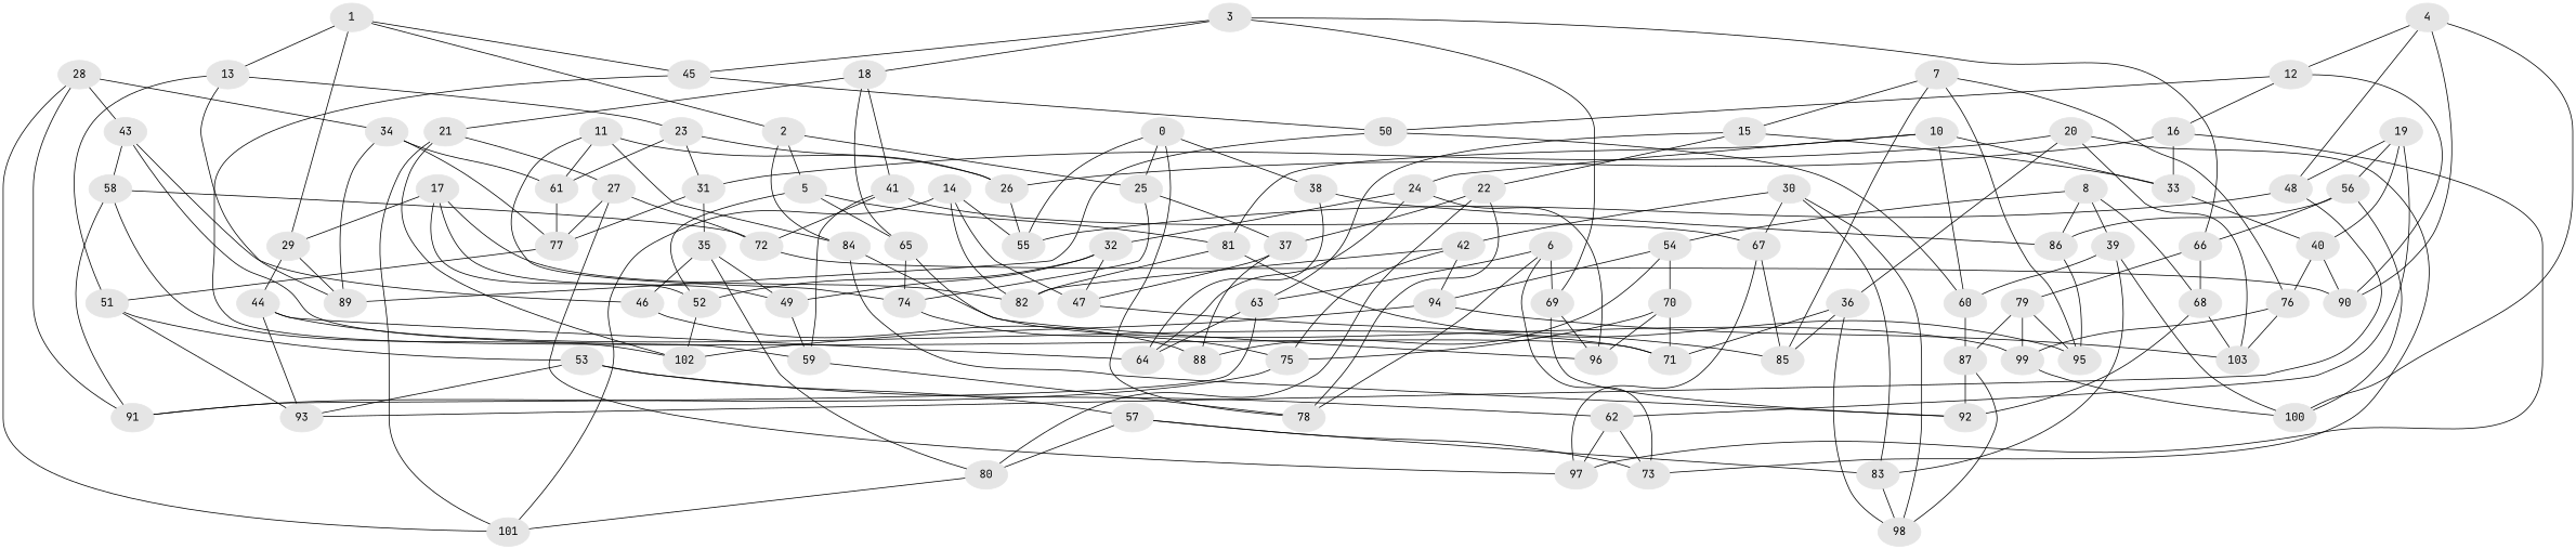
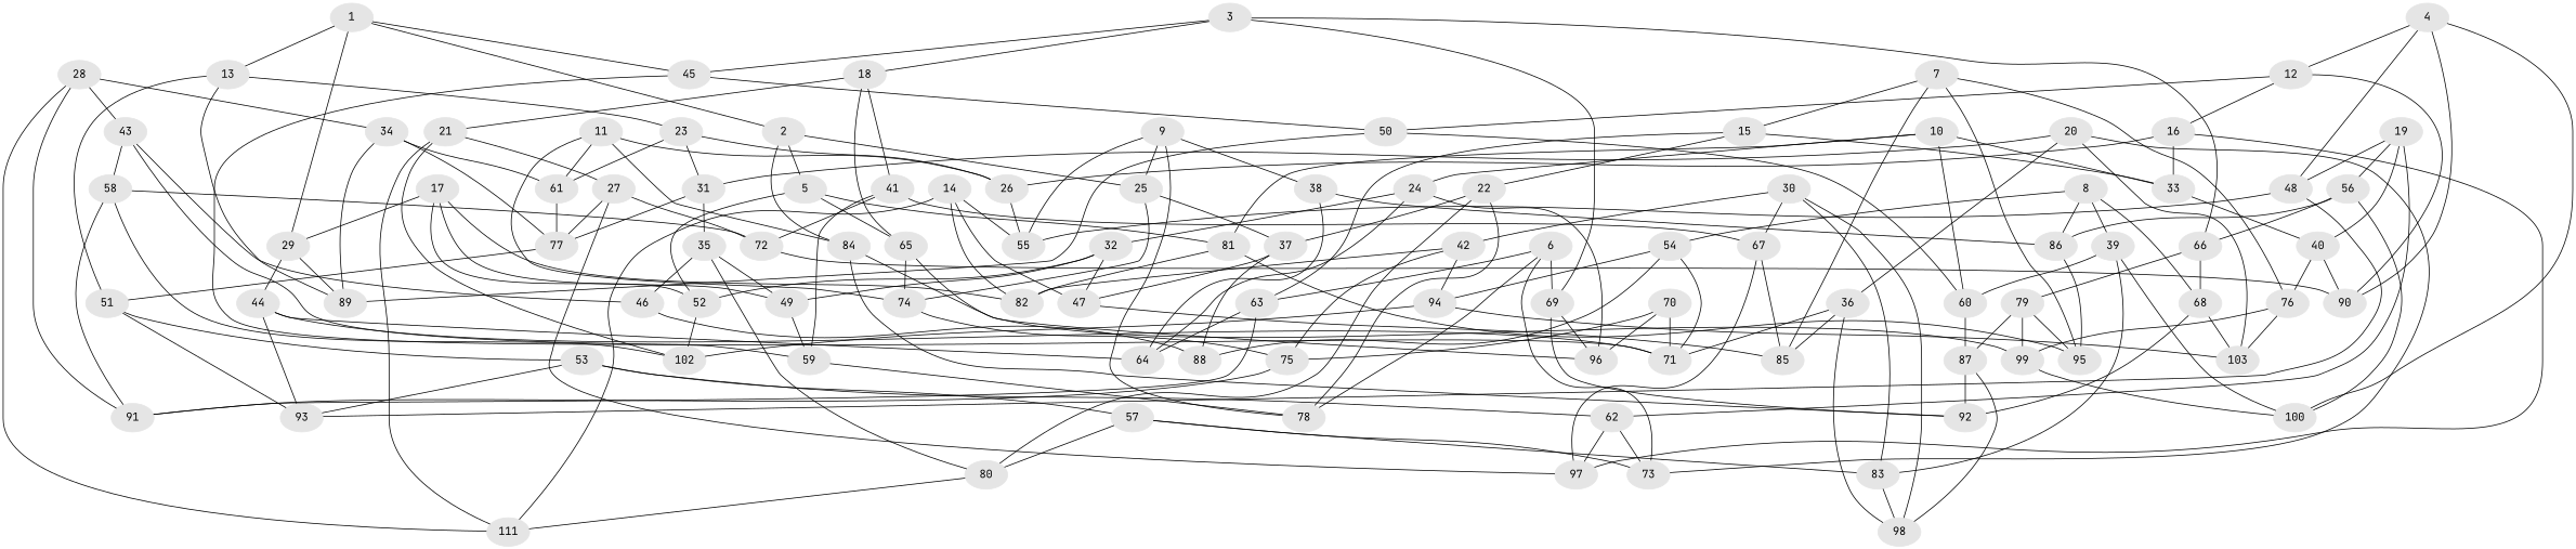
  graph {
    fontname="JetBrains Mono"
    node [color=gray90 fontname="JetBrains Mono" style=filled]
    edge [fontname="JetBrains Mono"]
    1
    2
    13
    29
    45
    5
    25
    84
    23
    51
    89
    44
    50
    59
    52
    65
    81
    74
    37
    92
    99
    3
    18
    66
    69
    21
    41
    68
    79
    96
    4
    12
    48
    90
    100
    16
    55
    93
    102
    95
    82
    6
    63
    73
    78
    64
    91
    7
    15
    76
    85
    33
    22
    103
    8
    39
    54
    86
    60
    83
    88
    94
    70
-   9 [label=0]
+   9
    38
    10
    24
    32
    40
    87
    11
    26
    61
    77
    75
    97
    31
    53
    14
    47
-   101
+   101 [label=111]
    80
    17
    49
    27
    72
    67
    19
    56
    62
    20
    36
    35
    98
    71
    28
    34
    43
    46
    58
    30
    42
    57
    1 -- 2
    1 -- 13
    1 -- 29
    1 -- 45
    2 -- 5
    2 -- 25
    2 -- 84
    13 -- 23
    13 -- 51
    13 -- 89
    29 -- 89
    29 -- 44
    45 -- 50
    45 -- 59
    5 -- 52
    5 -- 65
    5 -- 81
    25 -- 74
    25 -- 37
    84 -- 92
    84 -- 99
    23 -- 26
    23 -- 61
    23 -- 31
    51 -- 93
    51 -- 53
    44 -- 93
    44 -- 64
    44 -- 71
    50 -- 89
    50 -- 60
    59 -- 78
    52 -- 102
    65 -- 74
    65 -- 96
    81 -- 95
    81 -- 82
    74 -- 75
    37 -- 88
    37 -- 47
    99 -- 100
    3 -- 45
    3 -- 18
    3 -- 66
    3 -- 69
    18 -- 65
    18 -- 21
    18 -- 41
    66 -- 68
    66 -- 79
    69 -- 92
    69 -- 96
    21 -- 102
    21 -- 101
    21 -- 27
    41 -- 59
    41 -- 72
    41 -- 67
    68 -- 92
    68 -- 103
    79 -- 99
    79 -- 95
    79 -- 87
    4 -- 12
    4 -- 48
    4 -- 90
    4 -- 100
    12 -- 50
    12 -- 90
    12 -- 16
    48 -- 55
    48 -- 93
    16 -- 33
    16 -- 26
    16 -- 97
    6 -- 69
    6 -- 63
    6 -- 73
    6 -- 78
    63 -- 64
    63 -- 91
    7 -- 95
    7 -- 15
    7 -- 76
    7 -- 85
    15 -- 63
    15 -- 33
    15 -- 22
    76 -- 99
    76 -- 103
    33 -- 40
    22 -- 37
    22 -- 78
    22 -- 80
    8 -- 68
    8 -- 39
    8 -- 54
    8 -- 86
    39 -- 100
    39 -- 60
    39 -- 83
    54 -- 88
    54 -- 94
-   54 -- 70
+   54 -- 71
    86 -- 95
    60 -- 87
    83 -- 98
    94 -- 102
    94 -- 103
    70 -- 96
    70 -- 75
    70 -- 71
    9 -- 25
    9 -- 55
    9 -- 78
    9 -- 38
    38 -- 64
    38 -- 86
    10 -- 81
    10 -- 33
    10 -- 60
    10 -- 24
    24 -- 96
    24 -- 64
    24 -- 32
    32 -- 52
    32 -- 47
    32 -- 49
    40 -- 90
    40 -- 76
    87 -- 92
    87 -- 98
    11 -- 84
    11 -- 74
    11 -- 26
    11 -- 61
    26 -- 55
    61 -- 77
    77 -- 51
    75 -- 91
    31 -- 77
    31 -- 35
    53 -- 93
    53 -- 62
    53 -- 57
    14 -- 55
    14 -- 82
    14 -- 47
    14 -- 101
    47 -- 85
    80 -- 101
    17 -- 29
    17 -- 52
    17 -- 82
    17 -- 49
    49 -- 59
    27 -- 77
    27 -- 97
    27 -- 72
    72 -- 90
    67 -- 85
    67 -- 97
    19 -- 48
    19 -- 40
    19 -- 56
    19 -- 62
    56 -- 66
    56 -- 100
    56 -- 86
    62 -- 73
    62 -- 97
    20 -- 73
    20 -- 103
    20 -- 31
    20 -- 36
    36 -- 85
    36 -- 98
    36 -- 71
    35 -- 80
    35 -- 49
    35 -- 46
    28 -- 91
    28 -- 101
    28 -- 34
    28 -- 43
    34 -- 89
    34 -- 61
    34 -- 77
    43 -- 71
    43 -- 46
    43 -- 58
    46 -- 88
    58 -- 102
    58 -- 91
    58 -- 72
    30 -- 83
    30 -- 67
    30 -- 98
    30 -- 42
    42 -- 82
    42 -- 94
    42 -- 75
    57 -- 73
    57 -- 83
    57 -- 80
  }
